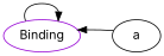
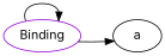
  digraph {
    rankdir=LR
    fontname=Inter
    node [fontname=Inter]
    edge [fontname=Inter]
    n1 [color=darkviolet label=Binding shape=oval]
    a
    n1 -> n1
-   a -> n1
+   n1 -> a
  }
